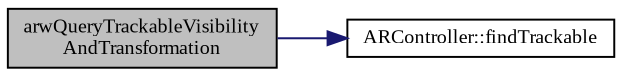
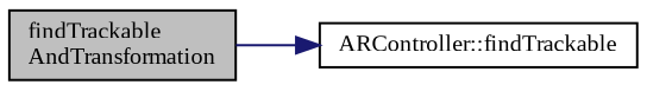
  digraph {
    rankdir=LR
    fontname="Liberation Serif"
    node [color=black fontname="Liberation Serif" fontsize=10 shape=record style=filled]
-   n1 [fillcolor=grey75 fontcolor=black height=0.2 label="arwQueryTrackableVisibility\lAndTransformation" width=0.4]
+   n1 [fillcolor=grey75 fontcolor=black height=0.2 label="findTrackable\lAndTransformation" width=0.4]
    n2 [fillcolor=white height=0.2 label="ARController::findTrackable" width=0.4]
    n1 -> n2 [color=midnightblue fontname="Liberation Serif" fontsize=10 labelfontname=Helvetica labelfontsize=10 style=solid]
  }
